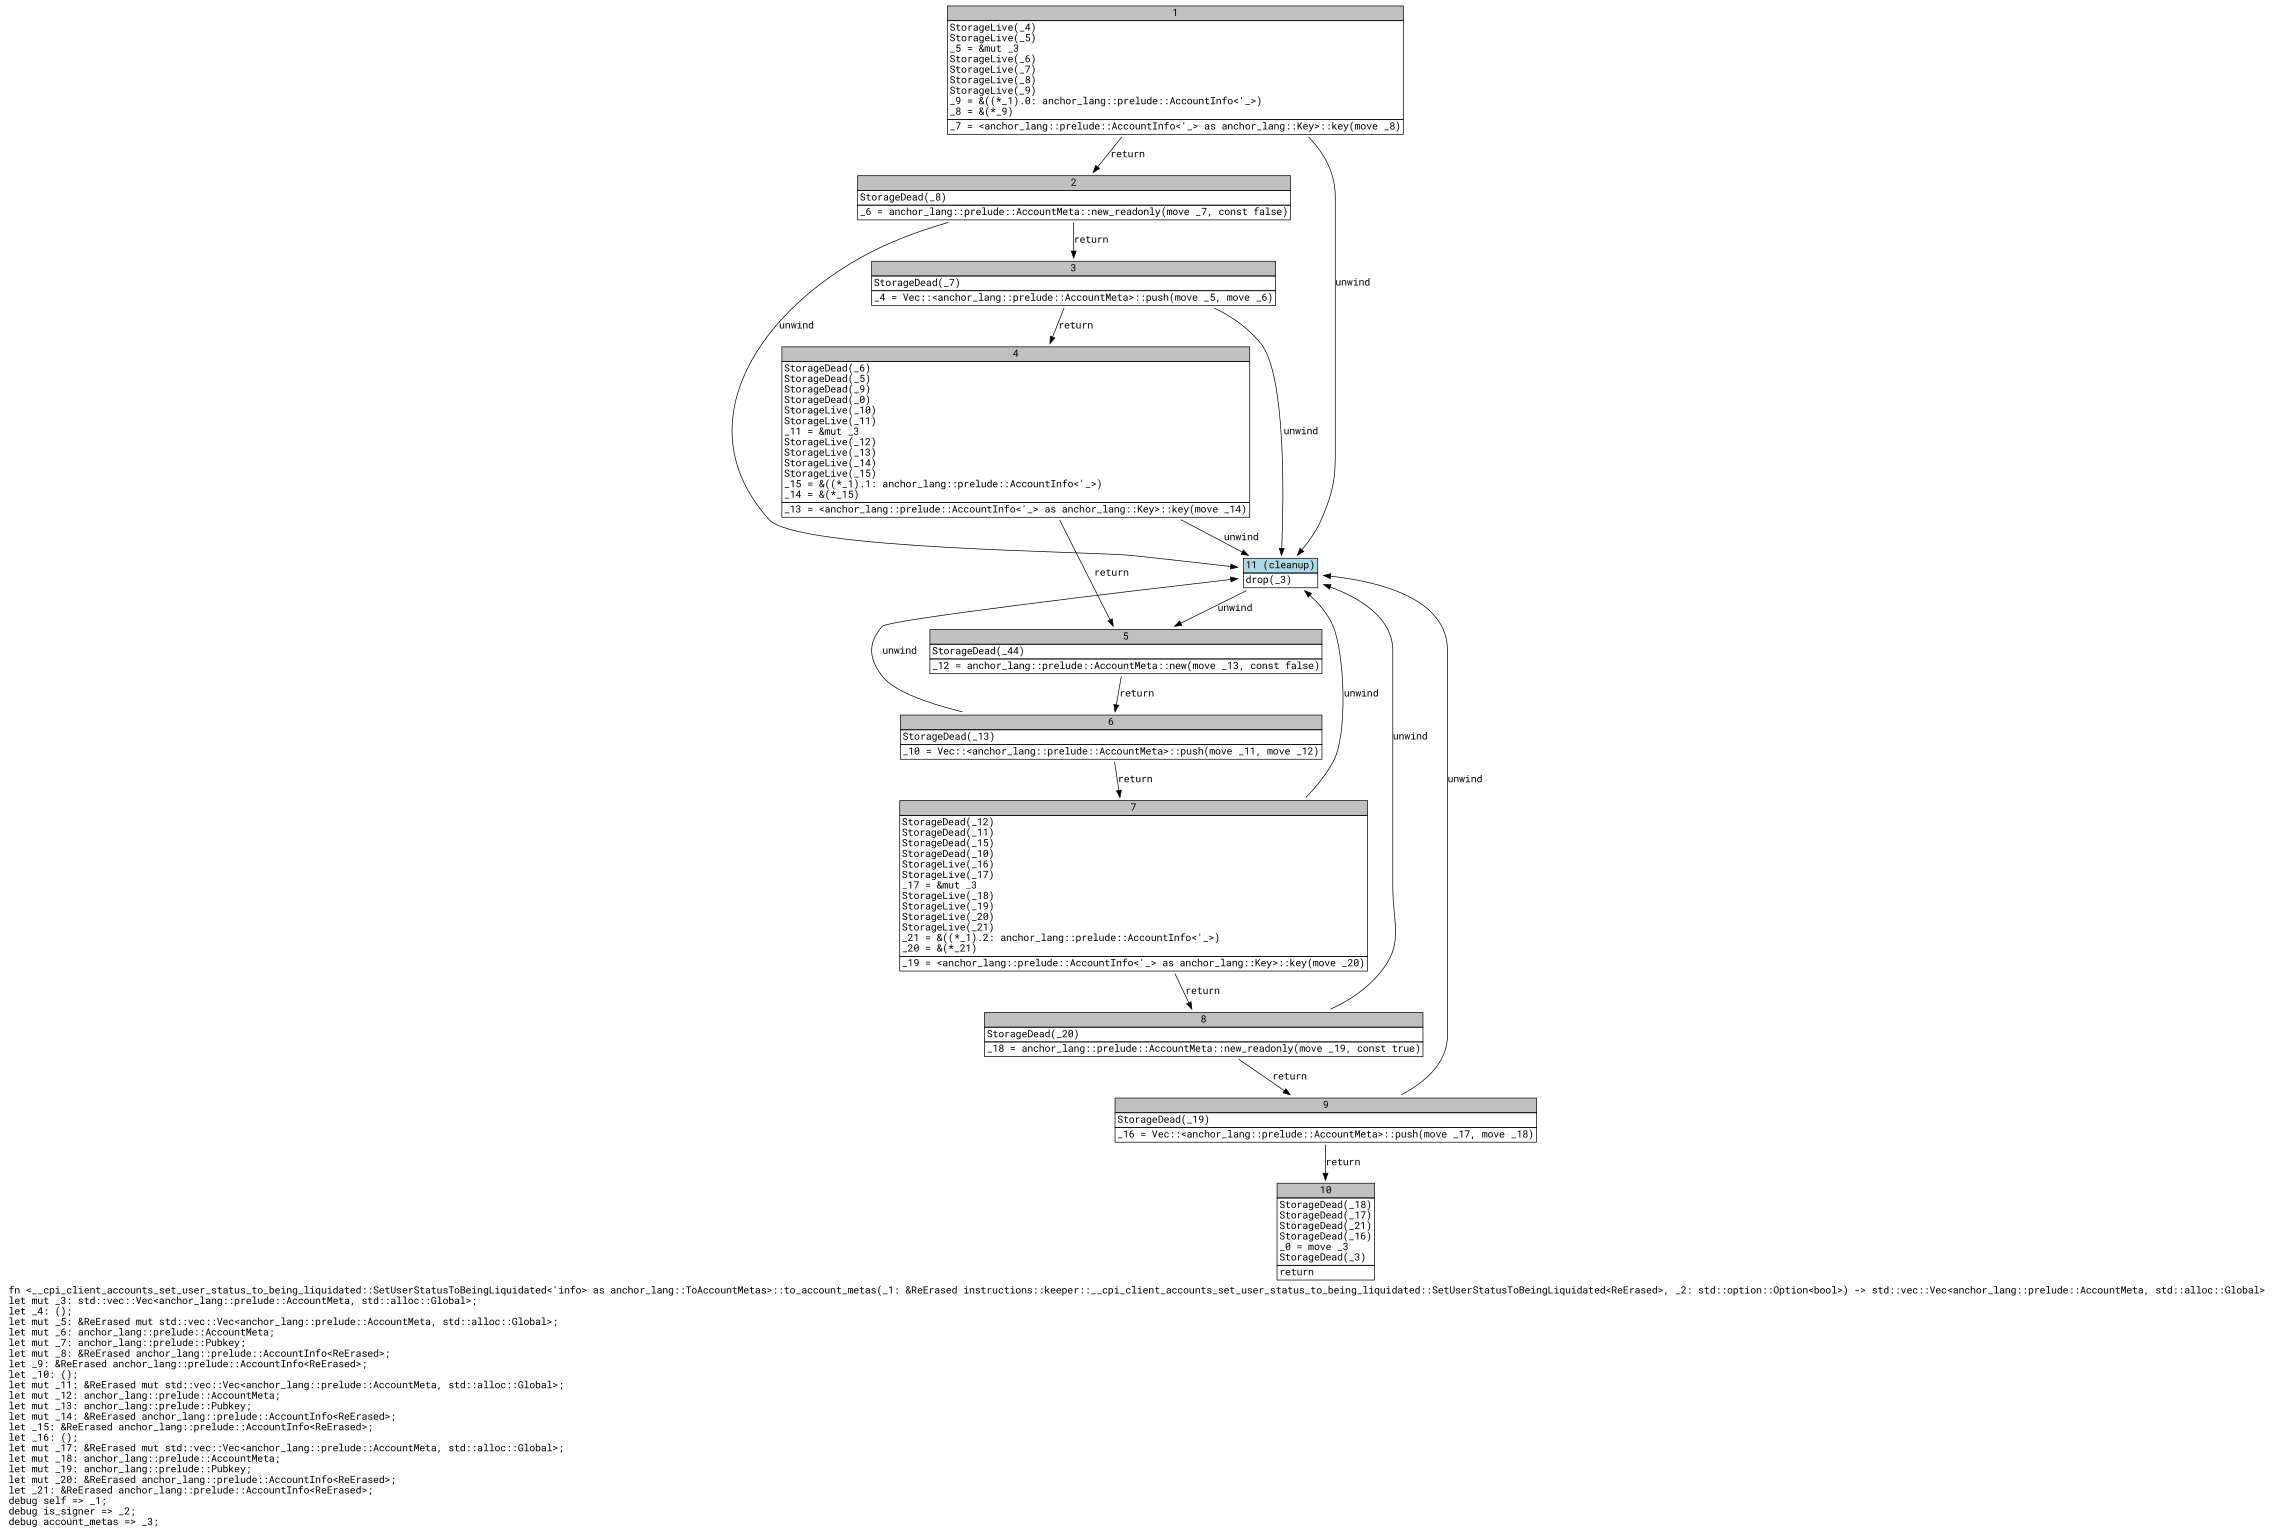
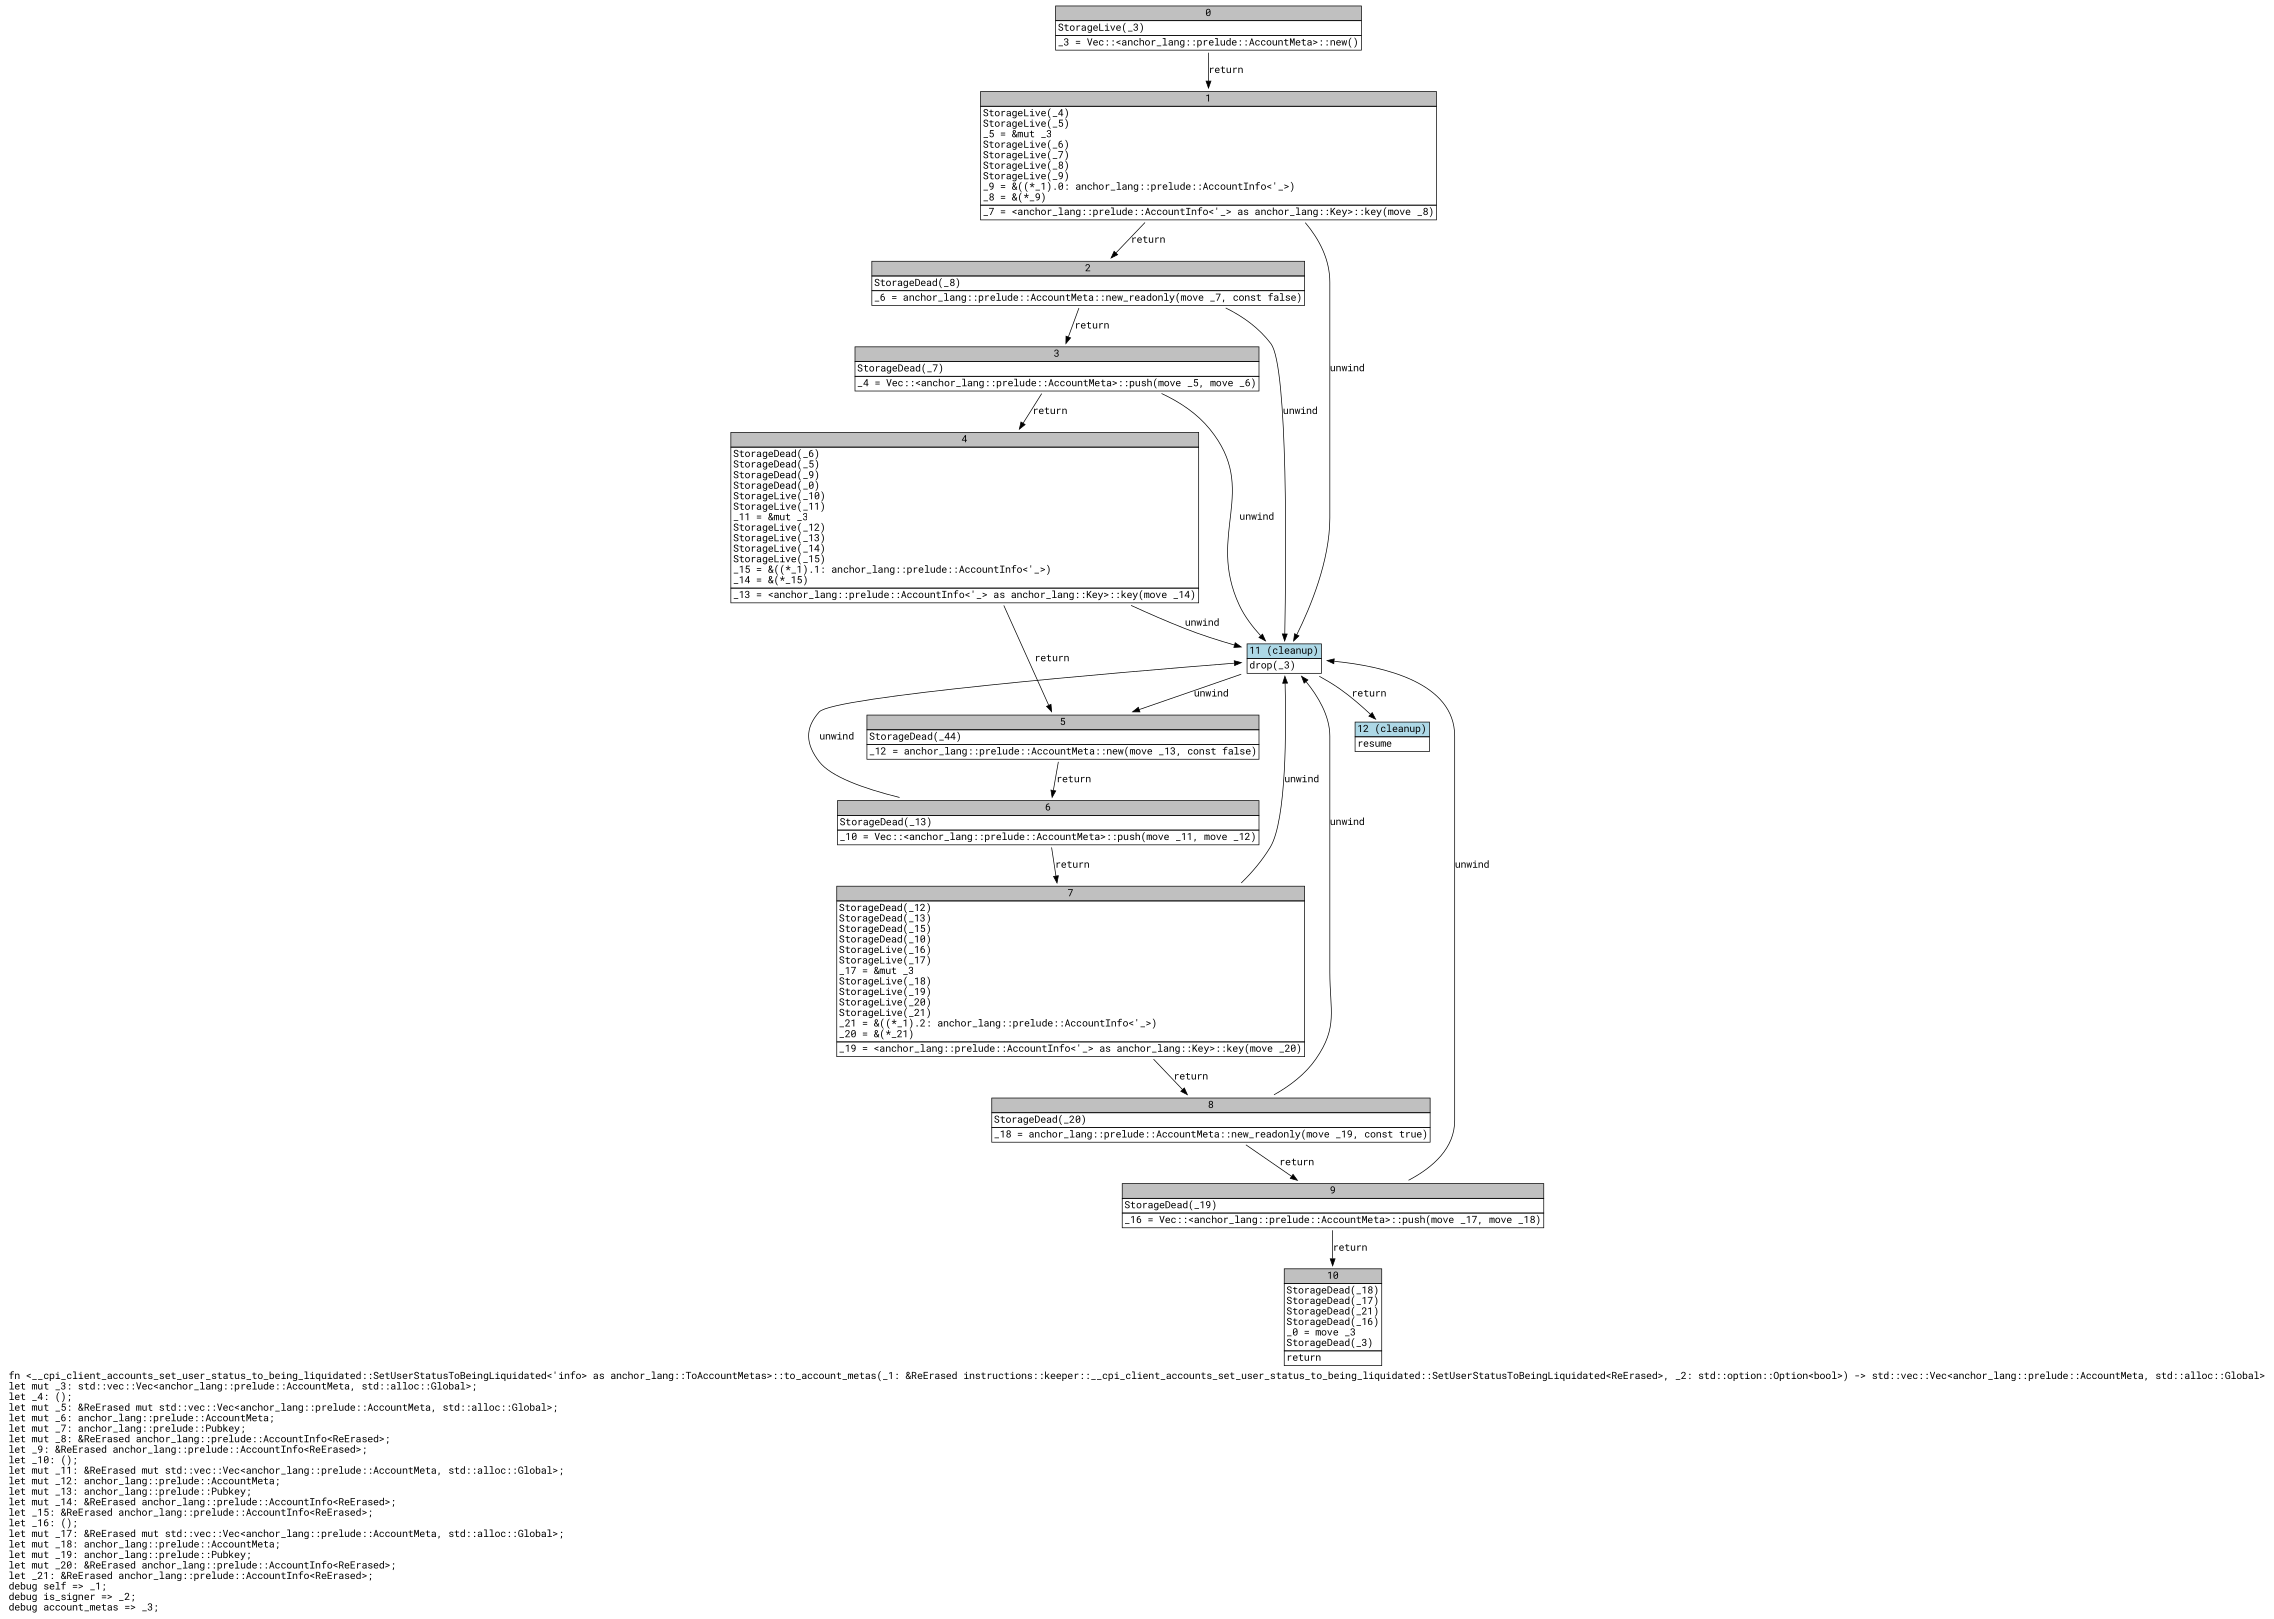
  digraph {
    fontname="Roboto Mono"
    label=<fn &lt;__cpi_client_accounts_set_user_status_to_being_liquidated::SetUserStatusToBeingLiquidated&lt;'info&gt; as anchor_lang::ToAccountMetas&gt;::to_account_metas(_1: &amp;ReErased instructions::keeper::__cpi_client_accounts_set_user_status_to_being_liquidated::SetUserStatusToBeingLiquidated&lt;ReErased&gt;, _2: std::option::Option&lt;bool&gt;) -&gt; std::vec::Vec&lt;anchor_lang::prelude::AccountMeta, std::alloc::Global&gt;<br align="left"/>let mut _3: std::vec::Vec&lt;anchor_lang::prelude::AccountMeta, std::alloc::Global&gt;;<br align="left"/>let _4: ();<br align="left"/>let mut _5: &amp;ReErased mut std::vec::Vec&lt;anchor_lang::prelude::AccountMeta, std::alloc::Global&gt;;<br align="left"/>let mut _6: anchor_lang::prelude::AccountMeta;<br align="left"/>let mut _7: anchor_lang::prelude::Pubkey;<br align="left"/>let mut _8: &amp;ReErased anchor_lang::prelude::AccountInfo&lt;ReErased&gt;;<br align="left"/>let _9: &amp;ReErased anchor_lang::prelude::AccountInfo&lt;ReErased&gt;;<br align="left"/>let _10: ();<br align="left"/>let mut _11: &amp;ReErased mut std::vec::Vec&lt;anchor_lang::prelude::AccountMeta, std::alloc::Global&gt;;<br align="left"/>let mut _12: anchor_lang::prelude::AccountMeta;<br align="left"/>let mut _13: anchor_lang::prelude::Pubkey;<br align="left"/>let mut _14: &amp;ReErased anchor_lang::prelude::AccountInfo&lt;ReErased&gt;;<br align="left"/>let _15: &amp;ReErased anchor_lang::prelude::AccountInfo&lt;ReErased&gt;;<br align="left"/>let _16: ();<br align="left"/>let mut _17: &amp;ReErased mut std::vec::Vec&lt;anchor_lang::prelude::AccountMeta, std::alloc::Global&gt;;<br align="left"/>let mut _18: anchor_lang::prelude::AccountMeta;<br align="left"/>let mut _19: anchor_lang::prelude::Pubkey;<br align="left"/>let mut _20: &amp;ReErased anchor_lang::prelude::AccountInfo&lt;ReErased&gt;;<br align="left"/>let _21: &amp;ReErased anchor_lang::prelude::AccountInfo&lt;ReErased&gt;;<br align="left"/>debug self =&gt; _1;<br align="left"/>debug is_signer =&gt; _2;<br align="left"/>debug account_metas =&gt; _3;<br align="left"/>>
    node [fontname="Roboto Mono" shape=none]
    edge [fontname="Roboto Mono"]
+   n1 [label=<<table border="0" cellborder="1" cellspacing="0"><tr><td bgcolor="gray" align="center" colspan="1">0</td></tr><tr><td align="left" balign="left">StorageLive(_3)<br/></td></tr><tr><td align="left">_3 = Vec::&lt;anchor_lang::prelude::AccountMeta&gt;::new()</td></tr></table>>]
    n2 [label=<<table border="0" cellborder="1" cellspacing="0"><tr><td bgcolor="gray" align="center" colspan="1">1</td></tr><tr><td align="left" balign="left">StorageLive(_4)<br/>StorageLive(_5)<br/>_5 = &amp;mut _3<br/>StorageLive(_6)<br/>StorageLive(_7)<br/>StorageLive(_8)<br/>StorageLive(_9)<br/>_9 = &amp;((*_1).0: anchor_lang::prelude::AccountInfo&lt;'_&gt;)<br/>_8 = &amp;(*_9)<br/></td></tr><tr><td align="left">_7 = &lt;anchor_lang::prelude::AccountInfo&lt;'_&gt; as anchor_lang::Key&gt;::key(move _8)</td></tr></table>>]
    n3 [label=<<table border="0" cellborder="1" cellspacing="0"><tr><td bgcolor="gray" align="center" colspan="1">2</td></tr><tr><td align="left" balign="left">StorageDead(_8)<br/></td></tr><tr><td align="left">_6 = anchor_lang::prelude::AccountMeta::new_readonly(move _7, const false)</td></tr></table>>]
    n4 [label=<<table border="0" cellborder="1" cellspacing="0"><tr><td bgcolor="lightblue" align="center" colspan="1">11 (cleanup)</td></tr><tr><td align="left">drop(_3)</td></tr></table>>]
    n5 [label=<<table border="0" cellborder="1" cellspacing="0"><tr><td bgcolor="gray" align="center" colspan="1">3</td></tr><tr><td align="left" balign="left">StorageDead(_7)<br/></td></tr><tr><td align="left">_4 = Vec::&lt;anchor_lang::prelude::AccountMeta&gt;::push(move _5, move _6)</td></tr></table>>]
    n6 [label=<<table border="0" cellborder="1" cellspacing="0"><tr><td bgcolor="gray" align="center" colspan="1">5</td></tr><tr><td align="left" balign="left">StorageDead(_44)<br/></td></tr><tr><td align="left">_12 = anchor_lang::prelude::AccountMeta::new(move _13, const false)</td></tr></table>>]
+   n7 [label=<<table border="0" cellborder="1" cellspacing="0"><tr><td bgcolor="lightblue" align="center" colspan="1">12 (cleanup)</td></tr><tr><td align="left">resume</td></tr></table>>]
    n8 [label=<<table border="0" cellborder="1" cellspacing="0"><tr><td bgcolor="gray" align="center" colspan="1">4</td></tr><tr><td align="left" balign="left">StorageDead(_6)<br/>StorageDead(_5)<br/>StorageDead(_9)<br/>StorageDead(_0)<br/>StorageLive(_10)<br/>StorageLive(_11)<br/>_11 = &amp;mut _3<br/>StorageLive(_12)<br/>StorageLive(_13)<br/>StorageLive(_14)<br/>StorageLive(_15)<br/>_15 = &amp;((*_1).1: anchor_lang::prelude::AccountInfo&lt;'_&gt;)<br/>_14 = &amp;(*_15)<br/></td></tr><tr><td align="left">_13 = &lt;anchor_lang::prelude::AccountInfo&lt;'_&gt; as anchor_lang::Key&gt;::key(move _14)</td></tr></table>>]
    n9 [label=<<table border="0" cellborder="1" cellspacing="0"><tr><td bgcolor="gray" align="center" colspan="1">6</td></tr><tr><td align="left" balign="left">StorageDead(_13)<br/></td></tr><tr><td align="left">_10 = Vec::&lt;anchor_lang::prelude::AccountMeta&gt;::push(move _11, move _12)</td></tr></table>>]
-   n10 [label=<<table border="0" cellborder="1" cellspacing="0"><tr><td bgcolor="gray" align="center" colspan="1">7</td></tr><tr><td align="left" balign="left">StorageDead(_12)<br/>StorageDead(_11)<br/>StorageDead(_15)<br/>StorageDead(_10)<br/>StorageLive(_16)<br/>StorageLive(_17)<br/>_17 = &amp;mut _3<br/>StorageLive(_18)<br/>StorageLive(_19)<br/>StorageLive(_20)<br/>StorageLive(_21)<br/>_21 = &amp;((*_1).2: anchor_lang::prelude::AccountInfo&lt;'_&gt;)<br/>_20 = &amp;(*_21)<br/></td></tr><tr><td align="left">_19 = &lt;anchor_lang::prelude::AccountInfo&lt;'_&gt; as anchor_lang::Key&gt;::key(move _20)</td></tr></table>>]
+   n10 [label=<<table border="0" cellborder="1" cellspacing="0"><tr><td bgcolor="gray" align="center" colspan="1">7</td></tr><tr><td align="left" balign="left">StorageDead(_12)<br/>StorageDead(_13)<br/>StorageDead(_15)<br/>StorageDead(_10)<br/>StorageLive(_16)<br/>StorageLive(_17)<br/>_17 = &amp;mut _3<br/>StorageLive(_18)<br/>StorageLive(_19)<br/>StorageLive(_20)<br/>StorageLive(_21)<br/>_21 = &amp;((*_1).2: anchor_lang::prelude::AccountInfo&lt;'_&gt;)<br/>_20 = &amp;(*_21)<br/></td></tr><tr><td align="left">_19 = &lt;anchor_lang::prelude::AccountInfo&lt;'_&gt; as anchor_lang::Key&gt;::key(move _20)</td></tr></table>>]
    n11 [label=<<table border="0" cellborder="1" cellspacing="0"><tr><td bgcolor="gray" align="center" colspan="1">8</td></tr><tr><td align="left" balign="left">StorageDead(_20)<br/></td></tr><tr><td align="left">_18 = anchor_lang::prelude::AccountMeta::new_readonly(move _19, const true)</td></tr></table>>]
    n12 [label=<<table border="0" cellborder="1" cellspacing="0"><tr><td bgcolor="gray" align="center" colspan="1">9</td></tr><tr><td align="left" balign="left">StorageDead(_19)<br/></td></tr><tr><td align="left">_16 = Vec::&lt;anchor_lang::prelude::AccountMeta&gt;::push(move _17, move _18)</td></tr></table>>]
    n13 [label=<<table border="0" cellborder="1" cellspacing="0"><tr><td bgcolor="gray" align="center" colspan="1">10</td></tr><tr><td align="left" balign="left">StorageDead(_18)<br/>StorageDead(_17)<br/>StorageDead(_21)<br/>StorageDead(_16)<br/>_0 = move _3<br/>StorageDead(_3)<br/></td></tr><tr><td align="left">return</td></tr></table>>]
+   n1 -> n2 [label=return]
    n2 -> n3 [label=return]
    n2 -> n4 [label=unwind]
    n3 -> n4 [label=unwind]
    n3 -> n5 [label=return]
    n4 -> n6 [label=unwind]
+   n4 -> n7 [label=return]
    n5 -> n4 [label=unwind]
    n5 -> n8 [label=return]
    n6 -> n9 [label=return]
    n8 -> n4 [label=unwind]
    n8 -> n6 [label=return]
    n9 -> n4 [label=unwind]
    n9 -> n10 [label=return]
    n10 -> n4 [label=unwind]
    n10 -> n11 [label=return]
    n11 -> n4 [label=unwind]
    n11 -> n12 [label=return]
    n12 -> n4 [label=unwind]
    n12 -> n13 [label=return]
  }
